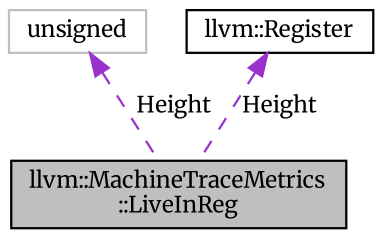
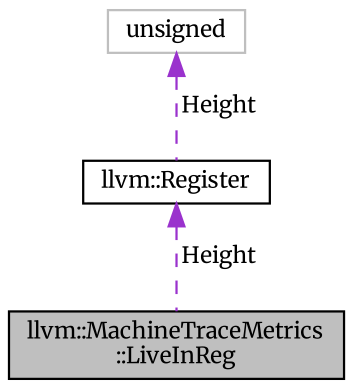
  digraph {
    fontname=Merriweather
    node [color=black fontname=Merriweather fontsize=10 shape=record]
    edge [color=darkorchid3 dir=back fontname=Merriweather fontsize=10 labelfontname=Helvetica labelfontsize=10 style=dashed]
    n1 [fillcolor=grey75 fontcolor=black height=0.2 label="llvm::MachineTraceMetrics\l::LiveInReg" style=filled width=0.4]
    n2 [color=grey75 height=0.2 label=unsigned width=0.4]
    n3 [height=0.2 label="llvm::Register" width=0.4]
-   n2 -> n1 [label=" Height"]
+   n2 -> n3 [label=" Height"]
    n3 -> n1 [label=" Height"]
  }
